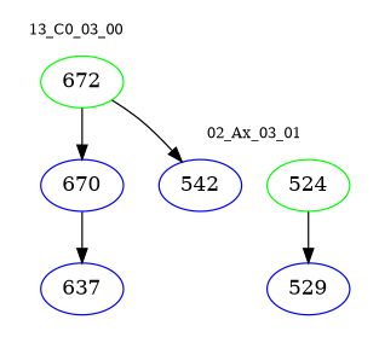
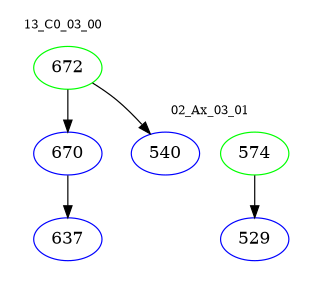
  digraph {
    node [color=blue]
    edge [color=black]
-   n1 [color=green label=524]
+   n1 [color=green label=574]
    n2 [label=529]
-   n3 [label=542]
+   n3 [label=540]
    n4 [color=green label=672]
    n5 [label=670]
    n6 [label=637]
    subgraph cluster_1 {
      color=white
      fontsize=10
      label="02_Ax_03_01"
      n1
      n2
      n3
    }
    subgraph cluster_2 {
      color=white
      fontsize=10
      label="13_C0_03_00"
      n4
      n5
      n6
    }
    n1 -> n2
    n4 -> n3
    n4 -> n5
    n5 -> n6
  }
